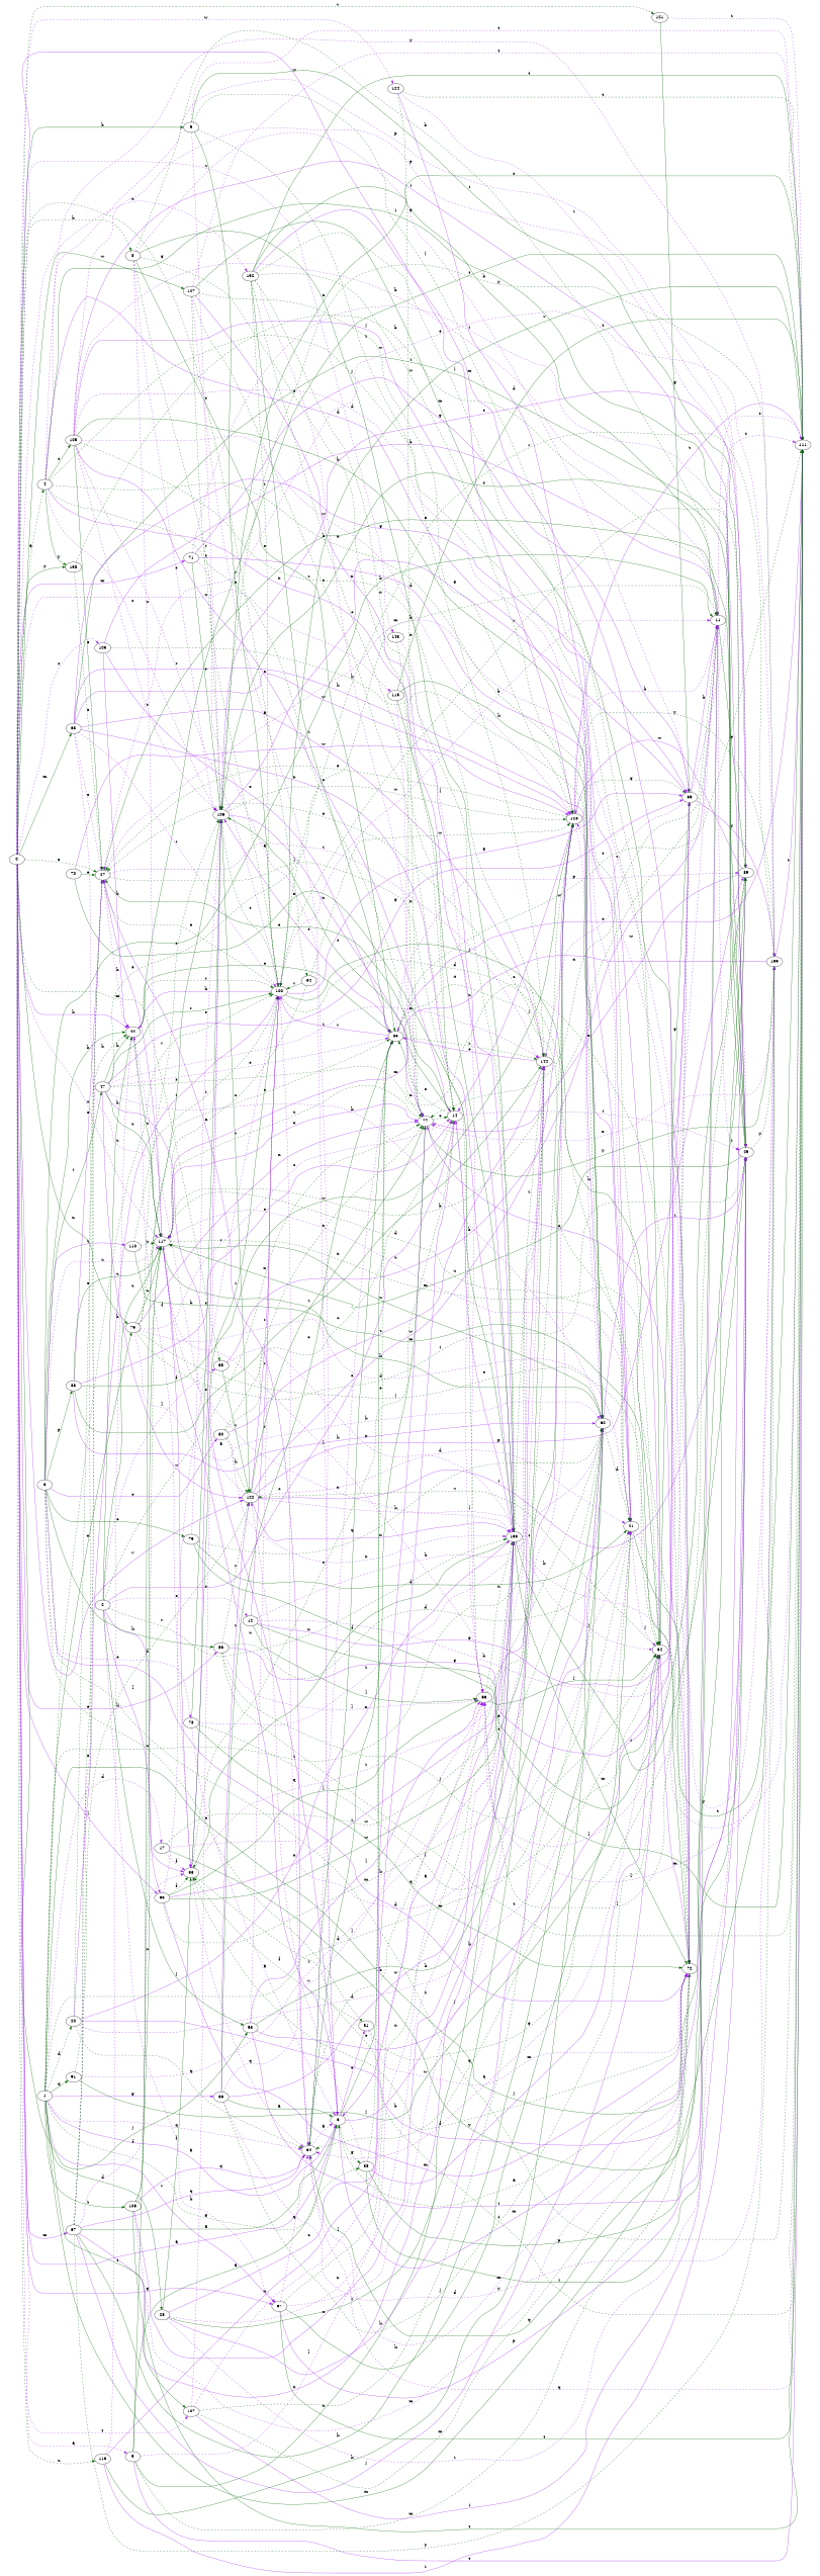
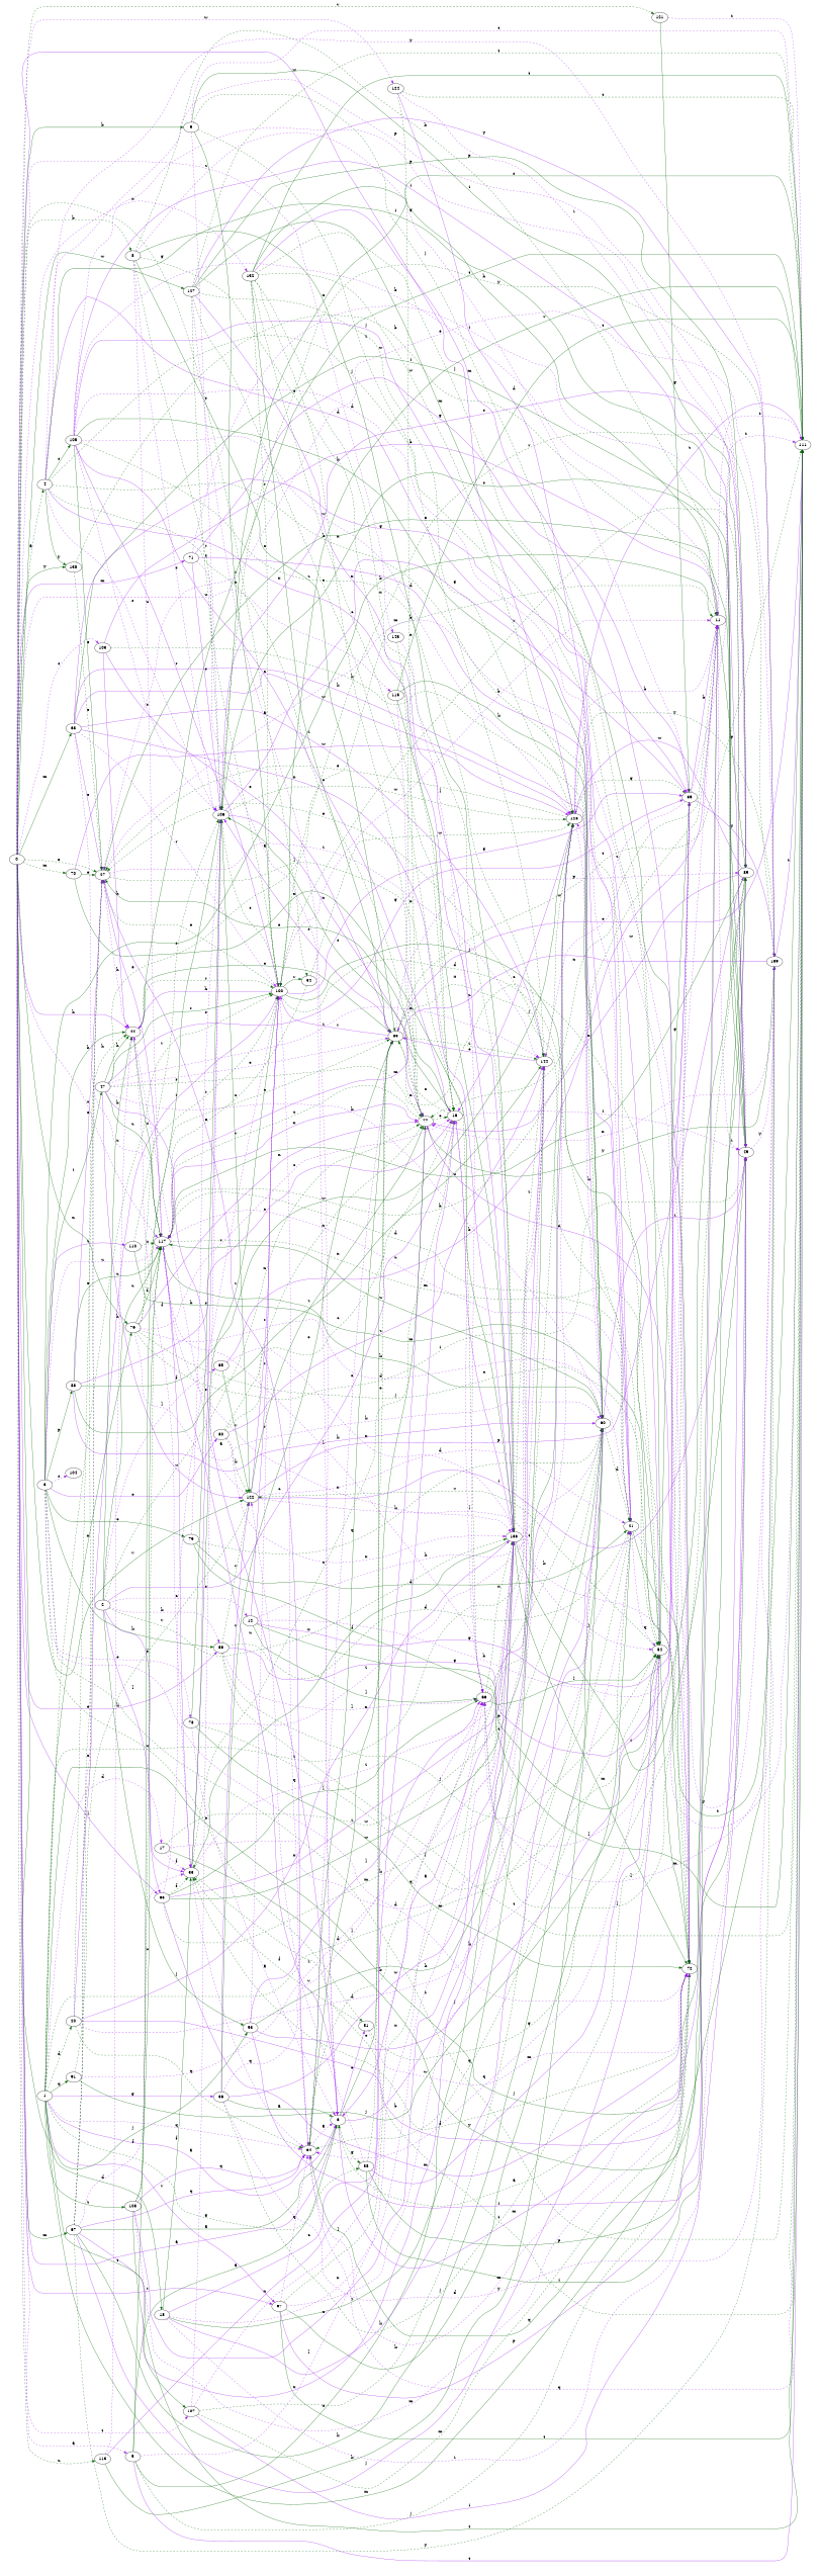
  strict digraph {
    rankdir=LR
    edge [color=darkgreen style=dashed]
    0
    4
    5
    6
    8
    9
    27
    34
    44
    53
    59
    63
    67
    68
    70
    71
    76
    97
    103
    107
    113
    115
    117
    121
    122
    124
    127
    128
    132
    138
    143
    21
    77
    133
    49
    54
    60
    89
    105
    106
    139
    72
    111
    66
    38
    81
    83
    11
    100
-   16 [label=14]
+   16
    39
    144
    33
    94
    1
    17
-   18 [label=28]
+   18
    20
    36
    91
    108
    2
    12
    65
    3
    47
    78
    79
    80
    88
+   104
    110
    0 -> 4 [label=a]
    0 -> 5 [color=purple label=a]
    0 -> 6 [color=purple label=a style=solid]
    0 -> 8 [label=b]
    0 -> 9 [label=b style=solid]
    0 -> 27 [label=e]
    0 -> 34 [label=g]
    0 -> 44 [color=purple label=h style=solid]
    0 -> 53 [label=j style=solid]
    0 -> 59 [color=purple label=k style=solid]
    0 -> 63 [color=purple label=l style=solid]
-   0 -> 67 [color=purple label=m style=solid]
+   0 -> 67 [label=m style=solid]
    0 -> 68 [label=m style=solid]
-   0 -> 65 [label=m]
+   0 -> 70 [label=m]
    0 -> 71 [color=purple label=m style=solid]
    0 -> 76 [label=n style=solid]
-   0 -> 97 [color=purple label=g style=solid]
+   0 -> 97 [color=purple label=r style=solid]
    0 -> 103 [color=purple label=s]
    0 -> 107 [color=purple label=t]
    0 -> 113 [label=u]
    0 -> 115 [color=purple label=u]
    0 -> 117 [color=purple label=u]
    0 -> 121 [label=v]
-   0 -> 122 [color=purple label=v style=solid]
+   0 -> 122 [label=v style=solid]
    0 -> 124 [color=purple label=w]
    0 -> 127 [label=w style=solid]
    0 -> 128 [color=purple label=w style=solid]
    0 -> 132 [color=purple label=x]
    0 -> 138 [label=y style=solid]
    0 -> 143 [color=purple label=z]
    4 -> 138 [label=y style=solid]
    4 -> 21 [color=purple label=d style=solid]
    4 -> 77 [label=n]
    4 -> 133 [color=purple label=x style=solid]
    4 -> 49 [label=i style=solid]
    4 -> 54 [label=j]
    4 -> 60 [label=k]
    4 -> 89 [color=purple label=p]
    4 -> 105 [label=s style=solid]
    4 -> 106 [color=purple label=s]
    4 -> 139 [color=purple label=y]
    5 -> 6 [label=a style=solid]
    5 -> 117 [label=u style=solid]
    5 -> 133 [label=x style=solid]
-   5 -> 72 [label=m]
+   5 -> 72 [label=j]
    5 -> 111 [color=purple label=t style=solid]
    5 -> 66 [color=purple label=l]
    6 -> 117 [color=purple label=u style=solid]
    6 -> 60 [color=purple label=k style=solid]
    6 -> 72 [color=purple label=m style=solid]
    6 -> 38 [label=g]
    6 -> 81 [color=purple label=o style=solid]
    6 -> 83 [label=o style=solid]
    8 -> 117 [color=purple label=u]
    8 -> 133 [label=x style=solid]
    8 -> 106 [color=purple label=s]
    8 -> 83 [label=o style=solid]
    8 -> 11 [label=b]
    8 -> 100 [label=r]
    8 -> 16 [label=c]
    8 -> 39 [color=purple label=g]
    9 -> 49 [label=i style=solid]
    9 -> 54 [label=j]
    9 -> 106 [color=purple label=s]
    9 -> 111 [color=purple label=t]
    9 -> 100 [label=r style=solid]
    9 -> 144 [label=z]
    27 -> 44 [color=purple label=h]
    27 -> 72 [color=purple label=m]
    27 -> 66 [label=l]
    27 -> 144 [color=purple label=z]
    34 -> 117 [label=u]
    34 -> 128 [label=w]
-   34 -> 100 [label=r style=solid]
+   100 -> 34 [label=r style=solid]
    44 -> 117 [label=u style=solid]
    44 -> 111 [label=t style=solid]
    44 -> 83 [label=o style=solid]
    44 -> 100 [label=r]
    44 -> 33 [color=purple label=f]
    53 -> 49 [color=purple label=i style=solid]
    53 -> 54 [color=purple label=j style=solid]
    53 -> 60 [label=k style=solid]
    53 -> 66 [color=purple label=l style=solid]
    53 -> 100 [color=purple label=r]
    59 -> 122 [label=v]
    59 -> 21 [label=d]
    59 -> 54 [label=j]
    59 -> 111 [label=t]
    59 -> 66 [color=purple label=l]
    59 -> 39 [color=purple label=g style=solid]
    63 -> 128 [label=w style=solid]
    63 -> 60 [label=k]
    63 -> 72 [color=purple label=m style=solid]
    63 -> 66 [label=l style=solid]
    63 -> 100 [color=purple label=r]
    63 -> 144 [color=purple label=z style=solid]
    63 -> 33 [label=f]
    67 -> 6 [label=a style=solid]
    67 -> 27 [color=purple label=e]
    67 -> 44 [label=h]
    67 -> 122 [label=v]
    67 -> 133 [color=purple label=x style=solid]
    67 -> 54 [color=purple label=j style=solid]
    67 -> 60 [label=k style=solid]
    67 -> 139 [label=y]
    67 -> 33 [color=purple label=f]
    67 -> 94 [color=purple label=q style=solid]
-   68 -> 27 [color=purple label=e]
+   68 -> 27 [color=purple label=e style=solid]
    68 -> 117 [color=purple label=u]
    68 -> 128 [color=purple label=w style=solid]
    68 -> 133 [color=purple label=x style=solid]
    68 -> 49 [label=i style=solid]
    68 -> 60 [color=purple label=k style=solid]
    68 -> 100 [color=purple label=r]
    68 -> 39 [color=purple label=g style=solid]
    68 -> 144 [color=purple label=z style=solid]
    70 -> 27 [label=e style=solid]
    70 -> 128 [color=purple label=w style=solid]
    70 -> 133 [label=x style=solid]
    71 -> 6 [color=purple label=a]
    71 -> 21 [color=purple label=d style=solid]
    71 -> 49 [color=purple label=i]
-   71 -> 106 [label=s style=solid]
+   71 -> 106 [color=purple label=s style=solid]
    71 -> 39 [color=purple label=g style=solid]
-   76 -> 117 [label=u style=solid]
+   76 -> 117 [label=f style=solid]
    76 -> 21 [color=purple label=d]
    76 -> 77 [color=purple label=n style=solid]
    76 -> 49 [label=i]
    76 -> 54 [label=j]
    76 -> 60 [color=purple label=k]
    76 -> 106 [label=s]
    76 -> 83 [label=o]
    76 -> 16 [color=purple label=c]
    97 -> 128 [color=purple label=w]
    97 -> 21 [label=d style=solid]
    97 -> 133 [label=x]
    97 -> 89 [color=purple label=p style=solid]
    97 -> 111 [label=t style=solid]
    97 -> 94 [color=purple label=q]
    103 -> 44 [color=purple label=h style=solid]
    103 -> 60 [label=k]
    103 -> 83 [color=purple label=o style=solid]
    103 -> 11 [color=purple label=b style=solid]
    107 -> 49 [color=purple label=i style=solid]
    107 -> 60 [label=k]
    107 -> 106 [color=purple label=s]
    107 -> 72 [label=m]
    107 -> 66 [color=purple label=l]
    113 -> 44 [color=purple label=h]
    113 -> 77 [color=purple label=n style=solid]
-   113 -> 49 [color=purple label=i style=solid]
    113 -> 60 [label=k style=solid]
    115 -> 77 [color=purple label=n]
    115 -> 133 [label=x style=solid]
    115 -> 60 [label=k style=solid]
    115 -> 111 [label=t style=solid]
    117 -> 27 [color=purple label=e style=solid]
    117 -> 21 [label=d]
    117 -> 77 [color=purple label=n style=solid]
    117 -> 133 [color=purple label=x]
    117 -> 60 [label=k style=solid]
    117 -> 72 [label=m]
    117 -> 66 [color=purple label=l]
    117 -> 11 [label=b]
    117 -> 33 [color=purple label=f style=solid]
    121 -> 111 [color=purple label=t]
    121 -> 39 [label=g style=solid]
    122 -> 44 [color=purple label=h]
-   122 -> 128 [color=purple label=w style=solid]
    122 -> 21 [color=purple label=d]
    122 -> 77 [label=n style=solid]
-   122 -> 133 [color=purple label=x style=solid]
    122 -> 49 [color=purple label=i style=solid]
    122 -> 89 [color=purple label=p style=solid]
    122 -> 111 [color=purple label=t]
    122 -> 100 [color=purple label=r style=solid]
    124 -> 21 [color=purple label=d style=solid]
    124 -> 77 [label=n]
    124 -> 49 [color=purple label=i]
    124 -> 111 [label=t]
    127 -> 6 [color=purple label=a]
    127 -> 128 [label=w]
    127 -> 133 [color=purple label=x style=solid]
+   127 -> 89 [label=p style=solid]
    127 -> 106 [label=s]
+   127 -> 139 [color=purple label=y style=solid]
    127 -> 72 [label=m style=solid]
-   127 -> 111 [color=purple label=t]
+   127 -> 111 [label=t]
    127 -> 16 [label=c]
    128 -> 27 [label=e]
    128 -> 60 [color=purple label=k]
    128 -> 139 [label=y]
    128 -> 111 [color=purple label=t style=solid]
    128 -> 11 [color=purple label=b]
    128 -> 16 [color=purple label=c style=solid]
    128 -> 39 [label=g]
    132 -> 128 [label=w]
-   132 -> 77 [color=purple label=n]
+   132 -> 77 [label=n]
    132 -> 133 [label=x]
    132 -> 54 [label=j]
    132 -> 72 [color=purple label=m style=solid]
    132 -> 111 [label=t style=solid]
    132 -> 83 [label=o style=solid]
    132 -> 11 [label=b style=solid]
    132 -> 100 [label=r]
    132 -> 16 [label=c]
    138 -> 27 [label=e]
    138 -> 11 [label=b]
    143 -> 77 [label=n]
    143 -> 66 [color=purple label=l]
    21 -> 117 [color=purple label=u]
-   21 -> 54 [color=purple label=j]
+   21 -> 54 [color=purple label=q]
    21 -> 139 [color=purple label=y]
    21 -> 111 [label=t style=solid]
    21 -> 94 [label=q]
    77 -> 117 [label=u]
    77 -> 139 [label=y style=solid]
    77 -> 16 [label=c]
    133 -> 6 [color=purple label=a style=solid]
    133 -> 49 [label=i style=solid]
    133 -> 54 [color=purple label=j]
    133 -> 72 [label=m style=solid]
    133 -> 16 [color=purple label=c style=solid]
    133 -> 144 [label=z]
    133 -> 33 [label=f style=solid]
    133 -> 94 [label=q]
    49 -> 27 [label=e style=solid]
    49 -> 106 [label=s style=solid]
-   49 -> 139 [label=y]
+   49 -> 139 [color=purple label=y]
    54 -> 122 [label=v]
-   54 -> 72 [color=purple label=m style=solid]
+   54 -> 72 [label=m style=solid]
    54 -> 39 [label=g style=solid]
    54 -> 94 [color=purple label=q]
    60 -> 117 [label=u style=solid]
    60 -> 21 [label=d]
    60 -> 49 [color=purple label=i style=solid]
-   49 -> 117 [label=u style=solid]
+   89 -> 117 [label=u style=solid]
    89 -> 128 [color=purple label=w style=solid]
    89 -> 77 [color=purple label=n style=solid]
    89 -> 106 [color=purple label=s style=solid]
    89 -> 66 [label=l]
    89 -> 100 [label=r]
    89 -> 94 [label=q style=solid]
    105 -> 27 [label=e style=solid]
    105 -> 128 [color=purple label=w]
    105 -> 21 [color=purple label=d]
    105 -> 49 [color=purple label=i style=solid]
    105 -> 54 [color=purple label=j style=solid]
    105 -> 60 [label=k style=solid]
    105 -> 89 [color=purple label=p]
    105 -> 106 [color=purple label=s]
    105 -> 11 [color=purple label=b]
-   105 -> 100 [color=purple label=r]
+   105 -> 100 [color=purple label=r style=solid]
    105 -> 16 [color=purple label=c style=solid]
    105 -> 144 [label=z]
    106 -> 122 [label=v style=solid]
    106 -> 128 [label=w]
    106 -> 77 [color=purple label=n style=solid]
    106 -> 139 [label=y]
    106 -> 39 [color=purple label=g style=solid]
    139 -> 27 [color=purple label=e]
    139 -> 117 [color=purple label=u style=solid]
    139 -> 77 [color=purple label=n]
    139 -> 111 [color=purple label=t style=solid]
    139 -> 66 [color=purple label=l]
    139 -> 100 [label=r]
    72 -> 6 [label=a]
    72 -> 128 [color=purple label=w]
    72 -> 77 [color=purple label=n style=solid]
    72 -> 33 [label=f]
    111 -> 106 [label=s style=solid]
    111 -> 83 [color=purple label=o style=solid]
    111 -> 100 [label=r style=solid]
    111 -> 94 [color=purple label=q]
    66 -> 133 [label=x]
    66 -> 54 [label=j style=solid]
    66 -> 60 [label=k]
    38 -> 122 [color=purple label=v]
    38 -> 49 [label=i style=solid]
    38 -> 54 [color=purple label=j style=solid]
    38 -> 89 [label=p style=solid]
    38 -> 83 [label=o]
    81 -> 72 [color=purple label=m]
    81 -> 39 [label=g]
    81 -> 33 [label=f]
    83 -> 77 [label=n]
    83 -> 54 [label=j]
    83 -> 89 [color=purple label=p]
    83 -> 106 [color=purple label=s style=solid]
    83 -> 111 [label=t]
    83 -> 100 [color=purple label=r style=solid]
    83 -> 144 [label=z]
    83 -> 94 [label=q style=solid]
    11 -> 77 [label=n]
    11 -> 49 [color=purple label=i]
    11 -> 89 [label=p style=solid]
    11 -> 111 [color=purple label=t]
    100 -> 27 [label=e]
    100 -> 44 [color=purple label=h style=solid]
    100 -> 21 [label=d]
    100 -> 54 [label=j style=solid]
    100 -> 106 [label=s]
    100 -> 11 [color=purple label=b]
    100 -> 39 [color=purple label=g style=solid]
    100 -> 94 [color=purple label=q]
    16 -> 27 [label=e style=solid]
    16 -> 49 [color=purple label=i]
    16 -> 106 [label=s style=solid]
    16 -> 66 [color=purple label=l]
    16 -> 83 [label=o]
    39 -> 139 [color=purple label=y style=solid]
    39 -> 111 [color=purple label=t]
    39 -> 66 [color=purple label=l]
    39 -> 11 [color=purple label=b style=solid]
    39 -> 144 [color=purple label=z]
    144 -> 27 [label=e]
    144 -> 128 [label=w]
    144 -> 83 [color=purple label=o style=solid]
    33 -> 106 [color=purple label=s style=solid]
    33 -> 111 [label=t]
-   33 -> 100 [label=i style=solid]
+   33 -> 100 [label=r style=solid]
    33 -> 16 [label=c]
    33 -> 144 [color=purple label=z]
    33 -> 94 [color=purple label=q]
    94 -> 6 [color=purple label=a]
    94 -> 27 [color=purple label=e style=solid]
    94 -> 77 [label=n style=solid]
    94 -> 72 [color=purple label=m]
    94 -> 83 [color=purple label=o]
    1 -> 6 [color=purple label=a style=solid]
    1 -> 76 [label=n style=solid]
    1 -> 97 [color=purple label=r style=solid]
    1 -> 107 [label=t style=solid]
    1 -> 21 [label=d]
    1 -> 72 [label=m style=solid]
    1 -> 38 [label=g]
    1 -> 11 [label=b style=solid]
    1 -> 100 [label=r]
    1 -> 144 [label=z]
    1 -> 94 [color=purple label=q]
    1 -> 17 [color=purple label=d]
    1 -> 18 [label=d style=solid]
    1 -> 20 [label=d]
    1 -> 36 [color=purple label=g style=solid]
    1 -> 91 [label=q style=solid]
    1 -> 108 [label=t style=solid]
    17 -> 128 [label=w]
    17 -> 21 [color=purple label=d]
    17 -> 139 [label=y style=solid]
    17 -> 33 [color=purple label=f]
    18 -> 133 [color=purple label=x]
    18 -> 49 [color=purple label=i]
    18 -> 60 [color=purple label=k style=solid]
    18 -> 16 [color=purple label=c style=solid]
    18 -> 144 [label=z style=solid]
    18 -> 33 [label=f style=solid]
    20 -> 27 [label=e]
    20 -> 21 [color=purple label=d]
    20 -> 133 [color=purple label=x style=solid]
    20 -> 11 [color=purple label=b style=solid]
    20 -> 100 [color=purple label=r style=solid]
    20 -> 94 [label=q]
    36 -> 6 [label=a style=solid]
    36 -> 122 [color=purple label=v style=solid]
    36 -> 128 [color=purple label=w style=solid]
    36 -> 54 [label=j]
    36 -> 139 [color=purple label=y]
    36 -> 66 [color=purple label=l]
    36 -> 83 [label=o style=solid]
    91 -> 27 [label=e]
    91 -> 54 [label=j style=solid]
    91 -> 144 [color=purple label=z]
    108 -> 117 [label=u]
    108 -> 133 [color=purple label=x style=solid]
    108 -> 106 [label=s style=solid]
    108 -> 72 [color=purple label=m]
    108 -> 111 [label=t style=solid]
    108 -> 94 [color=purple label=q style=solid]
    2 -> 44 [label=h style=solid]
    2 -> 53 [label=j style=solid]
-   2 -> 97 [color=purple label=k]
+   2 -> 59 [color=purple label=k]
    2 -> 63 [color=purple label=l style=solid]
    2 -> 117 [label=u style=solid]
    2 -> 77 [label=n]
    2 -> 133 [label=x]
    2 -> 16 [color=purple label=c style=solid]
    2 -> 33 [color=purple label=f style=solid]
    2 -> 12 [color=purple label=c]
    2 -> 65 [color=purple label=l]
    12 -> 60 [color=purple label=k]
    12 -> 89 [label=p style=solid]
    12 -> 66 [label=l style=solid]
    12 -> 11 [color=purple label=b]
    12 -> 100 [color=purple label=r style=solid]
    12 -> 39 [color=purple label=g style=solid]
    65 -> 122 [label=v style=solid]
    65 -> 133 [color=purple label=x]
    65 -> 11 [color=purple label=b style=solid]
    3 -> 44 [label=h style=solid]
    3 -> 59 [label=k style=solid]
    3 -> 117 [color=purple label=u]
-   3 -> 72 [color=purple label=m style=solid]
+   3 -> 72 [color=purple label=m]
    3 -> 111 [label=t]
    3 -> 81 [label=o]
    3 -> 11 [label=b style=solid]
    3 -> 47 [label=i style=solid]
    3 -> 78 [color=purple label=o]
    3 -> 79 [label=o style=solid]
    3 -> 80 [color=purple label=o style=solid]
    3 -> 88 [label=p style=solid]
+   3 -> 104 [color=purple label=s]
    3 -> 110 [color=purple label=t style=solid]
    47 -> 6 [color=purple label=a style=solid]
    47 -> 44 [label=h style=solid]
    47 -> 117 [label=u style=solid]
    47 -> 122 [color=purple label=v style=solid]
    47 -> 60 [color=purple label=k]
    47 -> 72 [label=m]
    47 -> 83 [color=purple label=o]
    47 -> 11 [label=b]
    47 -> 100 [label=r style=solid]
    47 -> 39 [color=purple label=g style=solid]
    47 -> 144 [color=purple label=z]
    78 -> 6 [color=purple label=a]
    78 -> 54 [label=j]
    78 -> 106 [label=s style=solid]
    78 -> 72 [label=m style=solid]
    78 -> 144 [color=purple label=z]
    79 -> 21 [label=d style=solid]
    79 -> 60 [label=k]
    79 -> 106 [color=purple label=s]
    79 -> 111 [label=t style=solid]
    80 -> 122 [label=k]
    80 -> 77 [label=n]
    80 -> 133 [color=purple label=x]
    80 -> 16 [label=c]
    80 -> 144 [color=purple label=z style=solid]
    88 -> 27 [color=purple label=e style=solid]
    88 -> 117 [label=u style=solid]
    88 -> 128 [label=w style=solid]
    88 -> 60 [color=purple label=k style=solid]
    88 -> 16 [color=purple label=c style=solid]
    88 -> 144 [label=z style=solid]
    110 -> 117 [label=u]
    110 -> 72 [label=m style=solid]
    110 -> 100 [label=r]
  }
